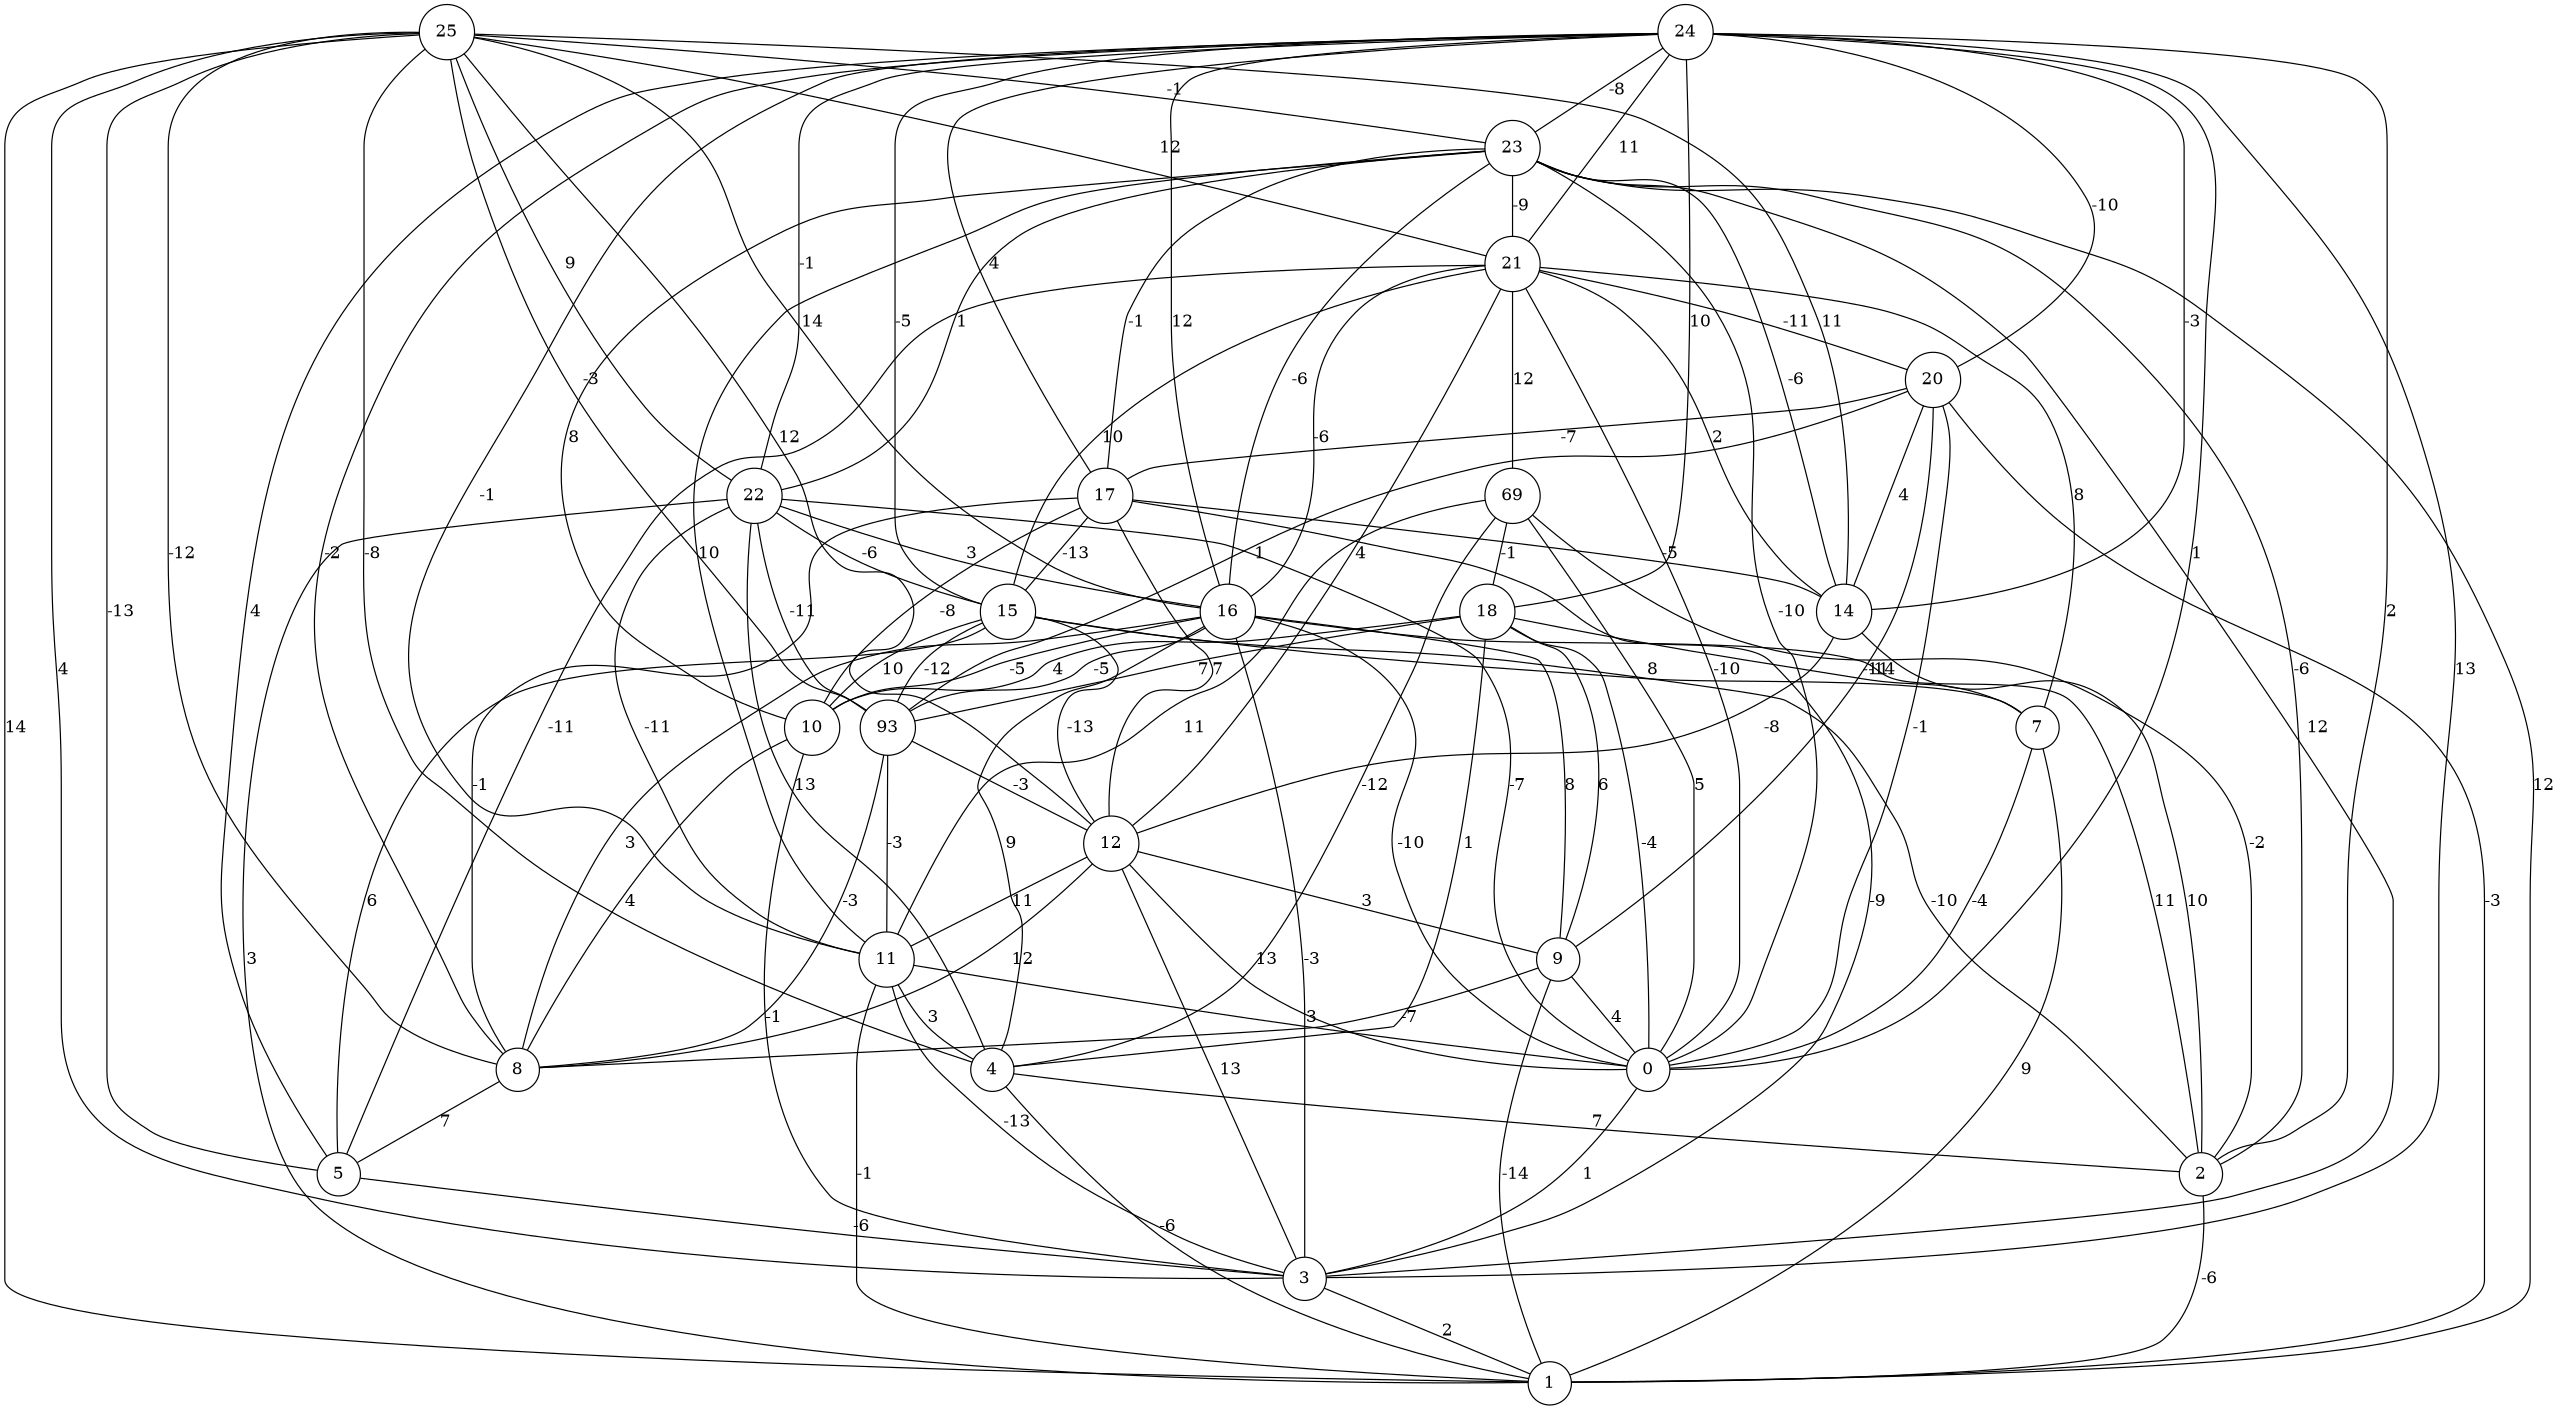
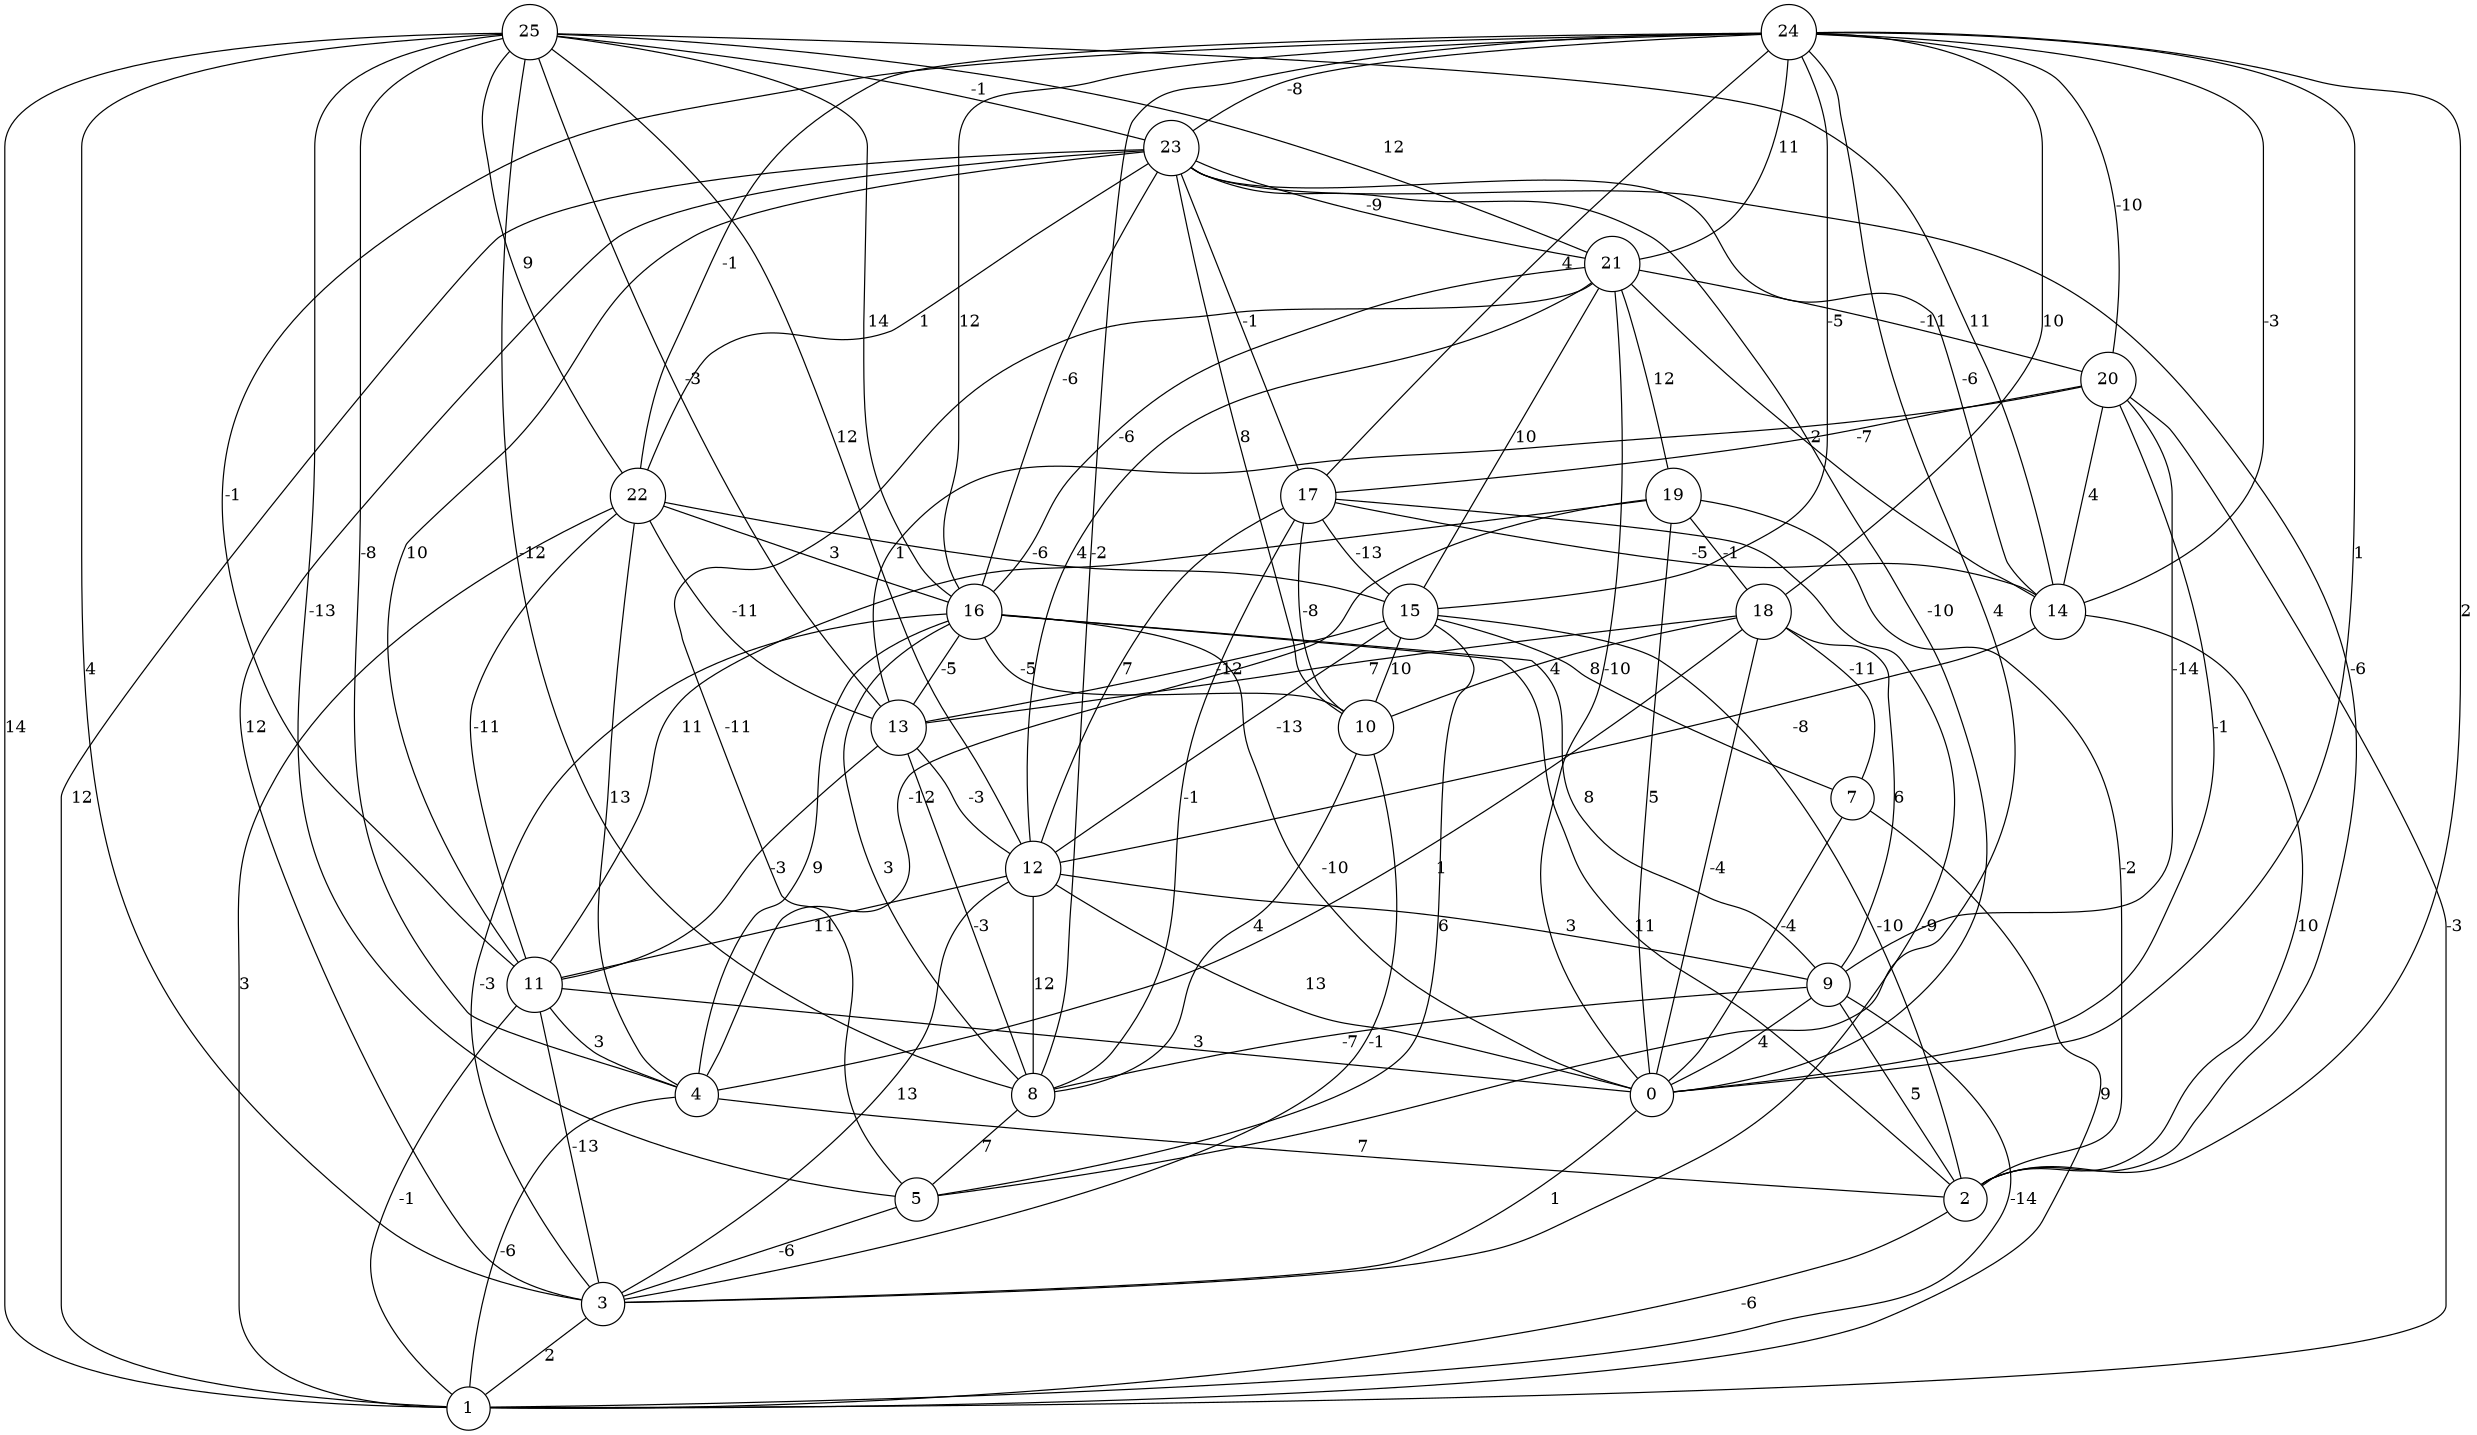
  graph {
    fontname="Helvetica,Arial,sans-serif"
    node [shape=circle]
    25
    1
    3
    4
    5
    8
    12
-   13 [label=93]
+   13
    14
    16
    21
    22
    23
    2
    n15 [label=0]
    11
    9
    10
    15
    20
    7
-   19 [label=69]
+   19
    17
    18
    24
    25 -- 1 [label=14]
    25 -- 3 [label=4]
    25 -- 4 [label=-8]
    25 -- 5 [label=-13]
    25 -- 8 [label=-12]
    25 -- 12 [label=12]
    25 -- 13 [label=-3]
    25 -- 14 [label=11]
    25 -- 16 [label=14]
    25 -- 21 [label=12]
    25 -- 22 [label=9]
    25 -- 23 [label=-1]
    3 -- 1 [label=2]
    4 -- 1 [label=-6]
    4 -- 2 [label=7]
    5 -- 3 [label=-6]
    8 -- 5 [label=7]
    12 -- 3 [label=13]
    12 -- 8 [label=12]
    12 -- n15 [label=13]
    12 -- 11 [label=11]
    12 -- 9 [label=3]
    13 -- 8 [label=-3]
    13 -- 12 [label=-3]
    13 -- 11 [label=-3]
    14 -- 12 [label=-8]
    14 -- 2 [label=10]
    16 -- 3 [label=-3]
    16 -- 4 [label=9]
    16 -- 8 [label=3]
    16 -- 13 [label=-5]
    16 -- 2 [label=11]
    16 -- n15 [label=-10]
    16 -- 9 [label=8]
    16 -- 10 [label=-5]
    21 -- 5 [label=-11]
    21 -- 12 [label=4]
    21 -- 14 [label=2]
    21 -- 16 [label=-6]
    21 -- n15 [label=-10]
    21 -- 15 [label=10]
    21 -- 20 [label=-11]
-   21 -- 7 [label=8]
    21 -- 19 [label=12]
    22 -- 1 [label=3]
    22 -- 4 [label=13]
    22 -- 13 [label=-11]
    22 -- 16 [label=3]
-   22 -- n15 [label=-7]
    22 -- 11 [label=-11]
    22 -- 15 [label=-6]
    23 -- 1 [label=12]
    23 -- 3 [label=12]
    23 -- 14 [label=-6]
    23 -- 16 [label=-6]
    23 -- 21 [label=-9]
    23 -- 22 [label=1]
    23 -- 2 [label=-6]
    23 -- n15 [label=-10]
    23 -- 11 [label=10]
    23 -- 10 [label=8]
    23 -- 17 [label=-1]
    2 -- 1 [label=-6]
    n15 -- 3 [label=1]
    11 -- 1 [label=-1]
    11 -- 3 [label=-13]
    11 -- 4 [label=3]
    11 -- n15 [label=3]
    9 -- 1 [label=-14]
    9 -- 8 [label=-7]
+   9 -- 2 [label=5]
    9 -- n15 [label=4]
    10 -- 3 [label=-1]
    10 -- 8 [label=4]
    15 -- 5 [label=6]
    15 -- 12 [label=-13]
    15 -- 13 [label=-12]
    15 -- 2 [label=-10]
    15 -- 10 [label=10]
    15 -- 7 [label=8]
    20 -- 1 [label=-3]
    20 -- 13 [label=1]
    20 -- 14 [label=4]
    20 -- n15 [label=-1]
    20 -- 9 [label=-14]
    20 -- 17 [label=-7]
    7 -- 1 [label=9]
    7 -- n15 [label=-4]
    19 -- 4 [label=-12]
    19 -- 2 [label=-2]
    19 -- n15 [label=5]
    19 -- 11 [label=11]
    19 -- 18 [label=-1]
    17 -- 3 [label=-9]
    17 -- 8 [label=-1]
    17 -- 12 [label=7]
    17 -- 14 [label=-5]
    17 -- 10 [label=-8]
    17 -- 15 [label=-13]
    18 -- 4 [label=1]
    18 -- 13 [label=7]
    18 -- n15 [label=-4]
    18 -- 9 [label=6]
    18 -- 10 [label=4]
    18 -- 7 [label=-11]
-   24 -- 3 [label=13]
    24 -- 5 [label=4]
    24 -- 8 [label=-2]
    24 -- 14 [label=-3]
    24 -- 16 [label=12]
    24 -- 21 [label=11]
    24 -- 22 [label=-1]
    24 -- 23 [label=-8]
    24 -- 2 [label=2]
    24 -- n15 [label=1]
    24 -- 11 [label=-1]
    24 -- 15 [label=-5]
    24 -- 20 [label=-10]
    24 -- 17 [label=4]
    24 -- 18 [label=10]
  }
